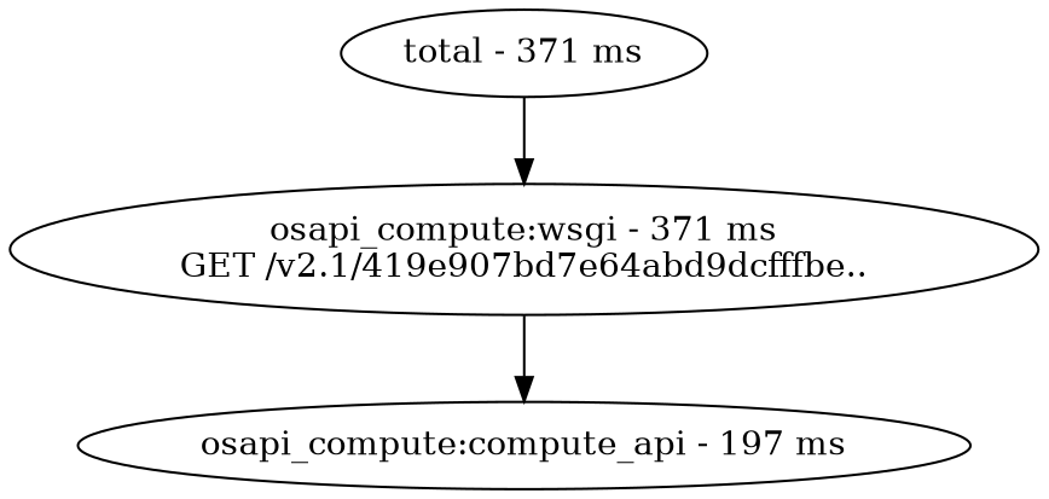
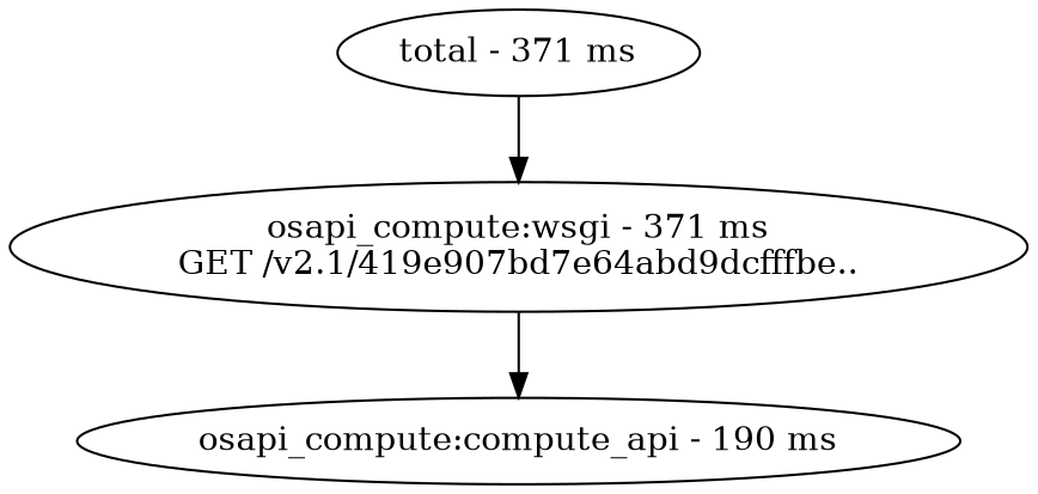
  digraph {
    n1 [label="total - 371 ms"]
    n2 [label="osapi_compute:wsgi - 371 ms\nGET /v2.1/419e907bd7e64abd9dcfffbe.."]
-   n3 [label="osapi_compute:compute_api - 197 ms"]
+   n3 [label="osapi_compute:compute_api - 190 ms"]
    n1 -> n2
    n2 -> n3
  }
